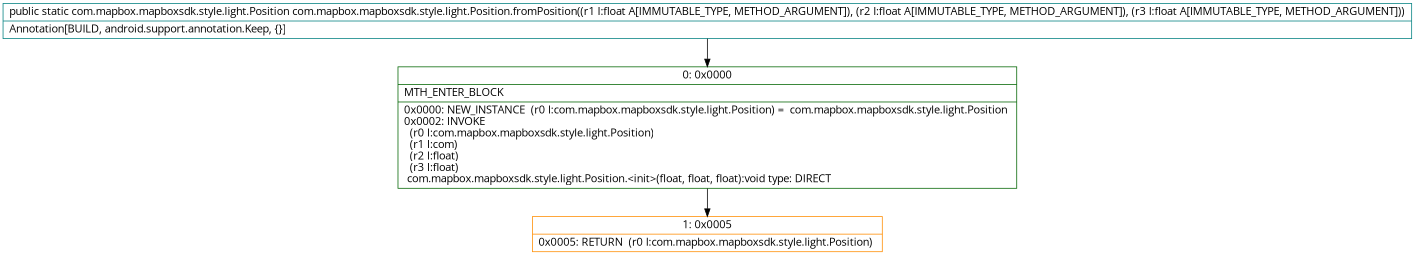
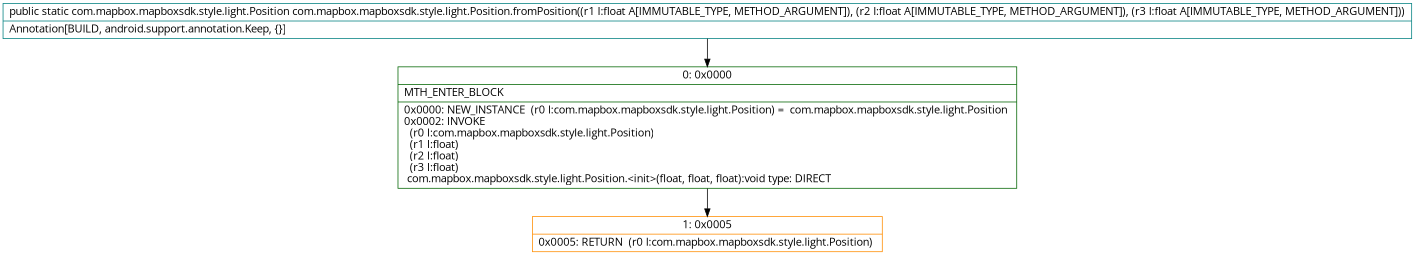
  digraph {
    fontname="Open Sans"
    node [shape=record fontname="Open Sans"]
    edge [fontname="Open Sans"]
-   n1 [label="{0\:\ 0x0000|MTH_ENTER_BLOCK\l|0x0000: NEW_INSTANCE  (r0 I:com.mapbox.mapboxsdk.style.light.Position) =  com.mapbox.mapboxsdk.style.light.Position \l0x0002: INVOKE  \l  (r0 I:com.mapbox.mapboxsdk.style.light.Position)\l  (r1 I:com)\l  (r2 I:float)\l  (r3 I:float)\l com.mapbox.mapboxsdk.style.light.Position.\<init\>(float, float, float):void type: DIRECT \l}" color=darkgreen]
+   n1 [label="{0\:\ 0x0000|MTH_ENTER_BLOCK\l|0x0000: NEW_INSTANCE  (r0 I:com.mapbox.mapboxsdk.style.light.Position) =  com.mapbox.mapboxsdk.style.light.Position \l0x0002: INVOKE  \l  (r0 I:com.mapbox.mapboxsdk.style.light.Position)\l  (r1 I:float)\l  (r2 I:float)\l  (r3 I:float)\l com.mapbox.mapboxsdk.style.light.Position.\<init\>(float, float, float):void type: DIRECT \l}" color=darkgreen]
    n2 [label="{1\:\ 0x0005|0x0005: RETURN  (r0 I:com.mapbox.mapboxsdk.style.light.Position) \l}" color=darkorange]
    n3 [label="{public static com.mapbox.mapboxsdk.style.light.Position com.mapbox.mapboxsdk.style.light.Position.fromPosition((r1 I:float A[IMMUTABLE_TYPE, METHOD_ARGUMENT]), (r2 I:float A[IMMUTABLE_TYPE, METHOD_ARGUMENT]), (r3 I:float A[IMMUTABLE_TYPE, METHOD_ARGUMENT]))  | Annotation[BUILD, android.support.annotation.Keep, \{\}]\l}" color=teal]
    n1 -> n2
    n3 -> n1
  }
